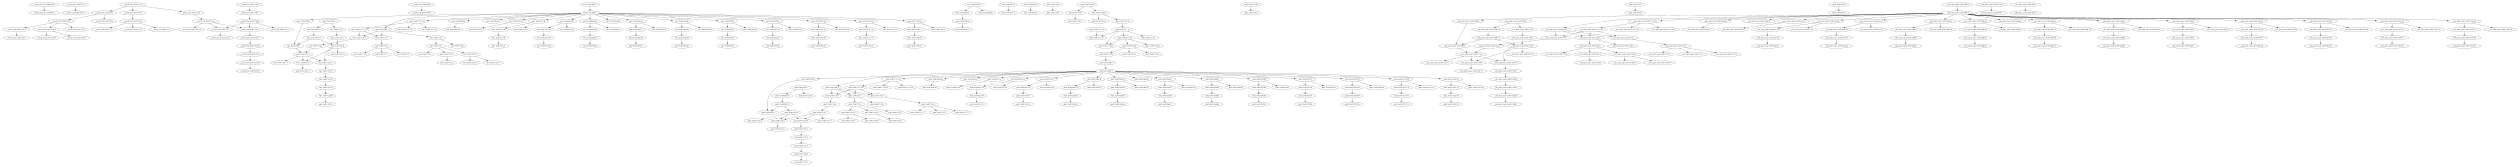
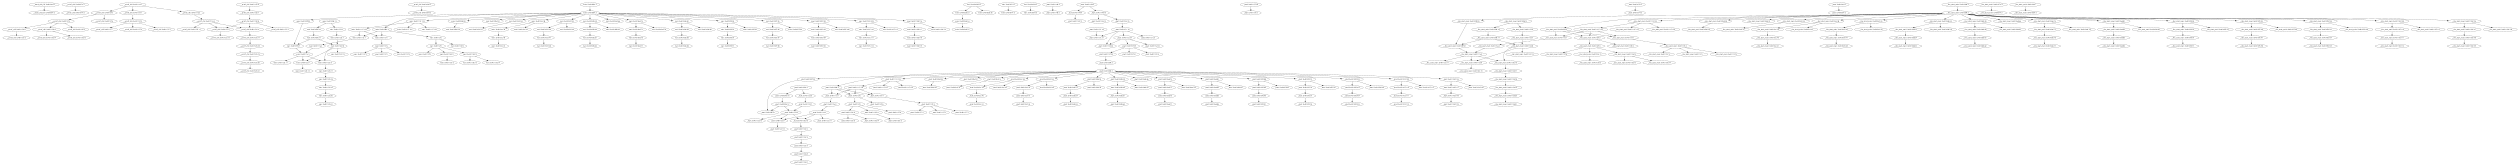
  strict digraph {
    fontname=Ubuntu
    node [fontname=Ubuntu]
    edge [fontname=Ubuntu]
    n1 [label="__stack_chk_fail: 0x401064:3"]
    n2 [label="__stack_chk_fail: 0x401064:-2"]
    n3 [label="__printf_chk: 0x401074:3"]
    n4 [label="__printf_chk: 0x401074:-2"]
    n5 [label="__printf_chk: 0x40111a:1"]
    n6 [label="__printf_chk: 0x40111a:2"]
    n7 [label="__printf_chk: 0x40112f:3"]
    n8 [label="__printf_chk: 0x401137:1"]
    n9 [label="__printf_chk: 0x40111a:3"]
    n10 [label="__printf_chk: 0x40112f:4"]
    n11 [label="__printf_chk: 0x40112f:6"]
    n12 [label="__printf_chk: 0x401137:2"]
    n13 [label="__printf_chk: 0x401122:9"]
    n14 [label="__printf_chk: 0x401122:11"]
    n15 [label="__printf_chk: 0x40112b:16"]
    n16 [label="__printf_chk: 0x40112f:8"]
    n17 [label="__printf_chk: 0x401136:11"]
    n18 [label="__printf_chk: 0x401136:12"]
    n19 [label="__printf_chk: 0x401137:3"]
    n20 [label="__printf_chk: 0x401137:4"]
    n21 [label="__printf_chk: 0x401137:5"]
    n22 [label="__printf_chk: 0x401122:13"]
    n23 [label="__printf_chk: 0x40112b:17"]
    n24 [label="__printf_chk: 0x40112b:18"]
    n25 [label="__printf_chk: 0x401152:6"]
    n26 [label="__printf_chk: 0x401122:7"]
    n27 [label="__printf_chk: 0x401122:8"]
    n28 [label="__printf_chk: 0x401122:12"]
    n29 [label="__printf_chk: 0x40112b:19"]
    n30 [label="__printf_chk: 0x40112b:20"]
    n31 [label="__printf_chk: 0x40112b:21"]
    n32 [label="__printf_chk: 0x401136:-2"]
    n33 [label="__printf_chk: 0x401136:13"]
    n34 [label="__printf_chk: 0x401136:14"]
    n35 [label="__printf_chk: 0x401064:3"]
    n36 [label="__printf_chk: 0x401064:-2"]
    n37 [label="main: 0x401084:2"]
    n38 [label="main: 0x401084:3"]
    n39 [label="main: 0x401084:4"]
    n40 [label="main: 0x40109f:20"]
    n41 [label="main: 0x4010b8:28"]
    n42 [label="main: 0x4010bd:31"]
    n43 [label="main: 0x4010c0:34"]
    n44 [label="main: 0x4010cc:38"]
    n45 [label="main: 0x4010d1:45"]
    n46 [label="main: 0x4010db:59"]
    n47 [label="main: 0x4010e0:66"]
    n48 [label="main: 0x4010e6:74"]
    n49 [label="main: 0x4010eb:81"]
    n50 [label="main: 0x4010f0:88"]
    n51 [label="main: 0x4010f5:95"]
    n52 [label="main: 0x4010fd:102"]
    n53 [label="main: 0x401105:109"]
    n54 [label="main: 0x40110d:116"]
    n55 [label="main: 0x401115:123"]
    n56 [label="main: 0x40111a:1"]
    n57 [label="main: 0x40112f:3"]
    n58 [label="main: 0x401137:1"]
    n59 [label="main: 0x40109f:21"]
    n60 [label="main: 0x4010b8:29"]
    n61 [label="main: 0x4010c0:35"]
    n62 [label="main: 0x4010cc:39"]
    n63 [label="main: 0x4010cc:42"]
    n64 [label="main: 0x4010d1:46"]
    n65 [label="main: 0x4010d1:49"]
    n66 [label="main: 0x4010d6:52"]
    n67 [label="main: 0x4010d6:53"]
    n68 [label="main: 0x4010d6:56"]
    n69 [label="main: 0x4010db:60"]
    n70 [label="main: 0x4010db:63"]
    n71 [label="main: 0x4010e6:75"]
    n72 [label="main: 0x4010e6:78"]
    n73 [label="main: 0x4010eb:82"]
    n74 [label="main: 0x4010eb:85"]
    n75 [label="main: 0x4010f0:89"]
    n76 [label="main: 0x4010f0:92"]
    n77 [label="main: 0x4010f5:96"]
    n78 [label="main: 0x4010f5:99"]
    n79 [label="main: 0x4010fd:103"]
    n80 [label="main: 0x4010fd:106"]
    n81 [label="main: 0x401105:110"]
    n82 [label="main: 0x401105:113"]
    n83 [label="main: 0x40110d:117"]
    n84 [label="main: 0x40110d:120"]
    n85 [label="main: 0x401115:124"]
    n86 [label="main: 0x401115:125"]
    n87 [label="main: 0x401115:126"]
    n88 [label="main: 0x40111a:2"]
    n89 [label="main: 0x40112f:4"]
    n90 [label="main: 0x40112f:6"]
    n91 [label="main: 0x401137:2"]
    n92 [label="main: 0x40111a:3"]
    n93 [label="main: 0x4010cc:40"]
    n94 [label="main: 0x4010d1:47"]
    n95 [label="main: 0x4010d6:54"]
    n96 [label="main: 0x4010db:61"]
    n97 [label="main: 0x4010e6:76"]
    n98 [label="main: 0x4010eb:83"]
    n99 [label="main: 0x4010f0:90"]
    n100 [label="main: 0x4010f5:97"]
    n101 [label="main: 0x4010fd:104"]
    n102 [label="main: 0x401105:111"]
    n103 [label="main: 0x40110d:118"]
    n104 [label="main: 0x40112f:8"]
    n105 [label="main: 0x401136:11"]
    n106 [label="main: 0x401136:12"]
    n107 [label="main: 0x401137:3"]
    n108 [label="main: 0x401137:4"]
    n109 [label="main: 0x401137:5"]
    n110 [label="main: 0x401096:15"]
    n111 [label="main: 0x401096:16"]
    n112 [label="main: 0x401122:6"]
    n113 [label="main: 0x401096:17"]
    n114 [label="main: 0x401122:7"]
    n115 [label="main: 0x401122:8"]
    n116 [label="main: 0x401122:9"]
    n117 [label="main: 0x40112b:16"]
    n118 [label="main: 0x401122:12"]
    n119 [label="main: 0x401122:11"]
    n120 [label="main: 0x401122:13"]
    n121 [label="main: 0x40112b:17"]
    n122 [label="main: 0x4010cc:41"]
    n123 [label="main: 0x4010d1:48"]
    n124 [label="main: 0x4010d6:55"]
    n125 [label="main: 0x4010db:62"]
    n126 [label="main: 0x4010e6:77"]
    n127 [label="main: 0x4010eb:84"]
    n128 [label="main: 0x4010f0:91"]
    n129 [label="main: 0x4010f5:98"]
    n130 [label="main: 0x4010fd:105"]
    n131 [label="main: 0x401105:112"]
    n132 [label="main: 0x40110d:119"]
    n133 [label="main: 0x401074:3"]
    n134 [label="main: 0x401074:-2"]
    n135 [label="main: 0x40112b:18"]
    n136 [label="main: 0x40112b:19"]
    n137 [label="main: 0x40112b:20"]
    n138 [label="main: 0x40112b:21"]
    n139 [label="main: 0x401136:-2"]
    n140 [label="main: 0x401136:13"]
    n141 [label="main: 0x401136:14"]
    n142 [label="main: 0x401064:3"]
    n143 [label="main: 0x401064:-2"]
    n144 [label="_start: 0x401146:4"]
    n145 [label="_start: 0x401146:5"]
    n146 [label="_start: 0x401149:8"]
    n147 [label="_start: 0x401149:9"]
    n148 [label="_start: 0x401149:10"]
    n149 [label="_start: 0x401149:11"]
    n150 [label="_start: 0x40114a:13"]
    n151 [label="_start: 0x40114d:15"]
    n152 [label="_start: 0x401151:19"]
    n153 [label="_start: 0x401151:20"]
    n154 [label="_start: 0x401151:21"]
    n155 [label="_start: 0x401152:24"]
    n156 [label="_start: 0x401152:26"]
    n157 [label="_start: 0x401152:25"]
    n158 [label="_start: 0x40115f:39"]
    n159 [label="_start: 0x40115f:40"]
    n160 [label="_start: 0x40115f:41"]
    n161 [label="_start: 0x40115f:42"]
    n162 [label="_start: 0x401151:18"]
    n163 [label="_start: 0x401084:2"]
    n164 [label="_start: 0x401084:3"]
    n165 [label="_start: 0x401084:4"]
    n166 [label="_start: 0x40109f:20"]
    n167 [label="_start: 0x4010b8:28"]
    n168 [label="_start: 0x4010bd:31"]
    n169 [label="_start: 0x4010c0:34"]
    n170 [label="_start: 0x4010cc:38"]
    n171 [label="_start: 0x4010d1:45"]
    n172 [label="_start: 0x4010d6:52"]
    n173 [label="_start: 0x4010db:59"]
    n174 [label="_start: 0x4010e0:66"]
    n175 [label="_start: 0x4010e6:74"]
    n176 [label="_start: 0x4010eb:81"]
    n177 [label="_start: 0x4010f0:88"]
    n178 [label="_start: 0x4010f5:95"]
    n179 [label="_start: 0x4010fd:102"]
    n180 [label="_start: 0x401105:109"]
    n181 [label="_start: 0x40110d:116"]
    n182 [label="_start: 0x401115:123"]
    n183 [label="_start: 0x40115f:38"]
    n184 [label="_start: 0x40115f:-2"]
    n185 [label="_start: 0x40111a:1"]
    n186 [label="_start: 0x40112f:3"]
    n187 [label="_start: 0x401137:1"]
    n188 [label="_start: 0x40109f:21"]
    n189 [label="_start: 0x4010b8:29"]
    n190 [label="_start: 0x4010c0:35"]
    n191 [label="_start: 0x4010cc:39"]
    n192 [label="_start: 0x4010cc:42"]
    n193 [label="_start: 0x4010d1:46"]
    n194 [label="_start: 0x4010d1:49"]
    n195 [label="_start: 0x4010d6:53"]
    n196 [label="_start: 0x4010d6:56"]
    n197 [label="_start: 0x4010db:60"]
    n198 [label="_start: 0x4010db:63"]
    n199 [label="_start: 0x4010e6:75"]
    n200 [label="_start: 0x4010e6:78"]
    n201 [label="_start: 0x4010eb:82"]
    n202 [label="_start: 0x4010eb:85"]
    n203 [label="_start: 0x4010f0:89"]
    n204 [label="_start: 0x4010f0:92"]
    n205 [label="_start: 0x4010f5:96"]
    n206 [label="_start: 0x4010f5:99"]
    n207 [label="_start: 0x4010fd:103"]
    n208 [label="_start: 0x4010fd:106"]
    n209 [label="_start: 0x401105:110"]
    n210 [label="_start: 0x401105:113"]
    n211 [label="_start: 0x40110d:117"]
    n212 [label="_start: 0x40110d:120"]
    n213 [label="_start: 0x401115:124"]
    n214 [label="_start: 0x401115:125"]
    n215 [label="_start: 0x401115:126"]
    n216 [label="_start: 0x40111a:2"]
    n217 [label="_start: 0x40112f:4"]
    n218 [label="_start: 0x40112f:6"]
    n219 [label="_start: 0x401137:2"]
    n220 [label="_start: 0x4010cc:40"]
    n221 [label="_start: 0x4010d1:47"]
    n222 [label="_start: 0x4010d6:54"]
    n223 [label="_start: 0x4010db:61"]
    n224 [label="_start: 0x4010e6:76"]
    n225 [label="_start: 0x4010eb:83"]
    n226 [label="_start: 0x4010f0:90"]
    n227 [label="_start: 0x4010f5:97"]
    n228 [label="_start: 0x4010fd:104"]
    n229 [label="_start: 0x401105:111"]
    n230 [label="_start: 0x40110d:118"]
    n231 [label="_start: 0x40111a:3"]
    n232 [label="_start: 0x40112f:8"]
    n233 [label="_start: 0x401136:11"]
    n234 [label="_start: 0x401136:12"]
    n235 [label="_start: 0x401137:3"]
    n236 [label="_start: 0x401137:4"]
    n237 [label="_start: 0x401137:5"]
    n238 [label="_start: 0x401096:15"]
    n239 [label="_start: 0x401096:16"]
    n240 [label="_start: 0x401122:6"]
    n241 [label="_start: 0x401096:17"]
+   n242 [label="_start: 0x401122:7"]
    n243 [label="_start: 0x401122:8"]
    n244 [label="_start: 0x401122:9"]
    n245 [label="_start: 0x40112b:16"]
    n246 [label="_start: 0x401122:12"]
    n247 [label="_start: 0x401122:13"]
    n248 [label="_start: 0x40112b:17"]
    n249 [label="_start: 0x4010cc:41"]
    n250 [label="_start: 0x4010d1:48"]
    n251 [label="_start: 0x4010d6:55"]
    n252 [label="_start: 0x4010db:62"]
    n253 [label="_start: 0x4010e6:77"]
    n254 [label="_start: 0x4010eb:84"]
    n255 [label="_start: 0x4010f0:91"]
    n256 [label="_start: 0x4010f5:98"]
    n257 [label="_start: 0x4010fd:105"]
    n258 [label="_start: 0x401105:112"]
    n259 [label="_start: 0x40110d:119"]
    n260 [label="_start: 0x401074:3"]
    n261 [label="_start: 0x401074:-2"]
    n262 [label="_start: 0x401122:11"]
    n263 [label="_start: 0x40112b:18"]
    n264 [label="_start: 0x40112b:19"]
    n265 [label="_start: 0x40112b:20"]
    n266 [label="_start: 0x40112b:21"]
    n267 [label="_start: 0x401136:-2"]
    n268 [label="_start: 0x401136:13"]
    n269 [label="_start: 0x401136:14"]
    n270 [label="_start: 0x401064:3"]
    n271 [label="_start: 0x401064:-2"]
    n272 [label="__libc_start_main: 0x401084:2"]
    n273 [label="__libc_start_main: 0x401084:3"]
    n274 [label="__libc_start_main: 0x401084:4"]
    n275 [label="__libc_start_main: 0x40109f:20"]
    n276 [label="__libc_start_main: 0x4010b8:28"]
    n277 [label="__libc_start_main: 0x4010bd:31"]
    n278 [label="__libc_start_main: 0x4010c0:34"]
    n279 [label="__libc_start_main: 0x4010cc:38"]
    n280 [label="__libc_start_main: 0x4010d1:45"]
    n281 [label="__libc_start_main: 0x4010d6:52"]
    n282 [label="__libc_start_main: 0x4010db:59"]
    n283 [label="__libc_start_main: 0x4010e0:66"]
    n284 [label="__libc_start_main: 0x4010e6:74"]
    n285 [label="__libc_start_main: 0x4010eb:81"]
    n286 [label="__libc_start_main: 0x4010f0:88"]
    n287 [label="__libc_start_main: 0x4010f5:95"]
    n288 [label="__libc_start_main: 0x4010fd:102"]
    n289 [label="__libc_start_main: 0x401105:109"]
    n290 [label="__libc_start_main: 0x40110d:116"]
    n291 [label="__libc_start_main: 0x401115:123"]
    n292 [label="__libc_start_main: 0x40111a:1"]
    n293 [label="__libc_start_main: 0x40112f:3"]
    n294 [label="__libc_start_main: 0x401137:1"]
    n295 [label="__libc_start_main: 0x40109f:21"]
    n296 [label="__libc_start_main: 0x4010b8:29"]
    n297 [label="__libc_start_main: 0x4010c0:35"]
    n298 [label="__libc_start_main: 0x4010cc:39"]
    n299 [label="__libc_start_main: 0x4010cc:42"]
    n300 [label="__libc_start_main: 0x4010d1:46"]
    n301 [label="__libc_start_main: 0x4010d1:49"]
    n302 [label="__libc_start_main: 0x4010d6:53"]
    n303 [label="__libc_start_main: 0x4010d6:56"]
    n304 [label="__libc_start_main: 0x4010db:60"]
    n305 [label="__libc_start_main: 0x4010db:63"]
    n306 [label="__libc_start_main: 0x4010e6:75"]
    n307 [label="__libc_start_main: 0x4010e6:78"]
    n308 [label="__libc_start_main: 0x4010eb:82"]
    n309 [label="__libc_start_main: 0x4010eb:85"]
    n310 [label="__libc_start_main: 0x4010f0:89"]
    n311 [label="__libc_start_main: 0x4010f0:92"]
    n312 [label="__libc_start_main: 0x4010f5:96"]
    n313 [label="__libc_start_main: 0x4010f5:99"]
    n314 [label="__libc_start_main: 0x4010fd:103"]
    n315 [label="__libc_start_main: 0x4010fd:106"]
    n316 [label="__libc_start_main: 0x401105:110"]
    n317 [label="__libc_start_main: 0x401105:113"]
    n318 [label="__libc_start_main: 0x40110d:117"]
    n319 [label="__libc_start_main: 0x40110d:120"]
    n320 [label="__libc_start_main: 0x401115:124"]
    n321 [label="__libc_start_main: 0x401115:125"]
    n322 [label="__libc_start_main: 0x401115:126"]
    n323 [label="__libc_start_main: 0x40111a:2"]
    n324 [label="__libc_start_main: 0x40112f:4"]
    n325 [label="__libc_start_main: 0x40112f:6"]
    n326 [label="__libc_start_main: 0x401137:2"]
    n327 [label="__libc_start_main: 0x40111a:3"]
    n328 [label="__libc_start_main: 0x4010cc:40"]
    n329 [label="__libc_start_main: 0x4010d1:47"]
    n330 [label="__libc_start_main: 0x4010d6:54"]
    n331 [label="__libc_start_main: 0x4010db:61"]
    n332 [label="__libc_start_main: 0x4010e6:76"]
    n333 [label="__libc_start_main: 0x4010eb:83"]
    n334 [label="__libc_start_main: 0x4010f0:90"]
    n335 [label="__libc_start_main: 0x4010f5:97"]
    n336 [label="__libc_start_main: 0x4010fd:104"]
    n337 [label="__libc_start_main: 0x401105:111"]
    n338 [label="__libc_start_main: 0x40110d:118"]
    n339 [label="__libc_start_main: 0x40112f:8"]
    n340 [label="__libc_start_main: 0x401136:11"]
    n341 [label="__libc_start_main: 0x401136:12"]
    n342 [label="__libc_start_main: 0x401137:3"]
    n343 [label="__libc_start_main: 0x401137:4"]
    n344 [label="__libc_start_main: 0x401137:5"]
    n345 [label="__libc_start_main: 0x401096:15"]
    n346 [label="__libc_start_main: 0x401096:16"]
    n347 [label="__libc_start_main: 0x401122:6"]
    n348 [label="__libc_start_main: 0x401096:17"]
    n349 [label="__libc_start_main: 0x401122:7"]
    n350 [label="__libc_start_main: 0x401122:8"]
    n351 [label="__libc_start_main: 0x401122:9"]
    n352 [label="__libc_start_main: 0x40112b:16"]
    n353 [label="__libc_start_main: 0x401122:12"]
    n354 [label="__libc_start_main: 0x401122:11"]
    n355 [label="__libc_start_main: 0x401122:13"]
    n356 [label="__libc_start_main: 0x40112b:17"]
    n357 [label="__libc_start_main: 0x4010cc:41"]
    n358 [label="__libc_start_main: 0x4010d1:48"]
    n359 [label="__libc_start_main: 0x4010d6:55"]
    n360 [label="__libc_start_main: 0x4010db:62"]
    n361 [label="__libc_start_main: 0x4010e6:77"]
    n362 [label="__libc_start_main: 0x4010eb:84"]
    n363 [label="__libc_start_main: 0x4010f0:91"]
    n364 [label="__libc_start_main: 0x4010f5:98"]
    n365 [label="__libc_start_main: 0x4010fd:105"]
    n366 [label="__libc_start_main: 0x401105:112"]
    n367 [label="__libc_start_main: 0x40110d:119"]
    n368 [label="__libc_start_main: 0x401074:3"]
    n369 [label="__libc_start_main: 0x401074:-2"]
    n370 [label="__libc_start_main: 0x40112b:18"]
    n371 [label="__libc_start_main: 0x40112b:19"]
    n372 [label="__libc_start_main: 0x40112b:20"]
    n373 [label="__libc_start_main: 0x40112b:21"]
    n374 [label="__libc_start_main: 0x401136:-2"]
    n375 [label="__libc_start_main: 0x401136:13"]
    n376 [label="__libc_start_main: 0x401136:14"]
    n377 [label="__libc_start_main: 0x401064:3"]
    n378 [label="__libc_start_main: 0x401064:-2"]
    n1 -> n2
    n3 -> n4
    n5 -> n6
    n5 -> n7
    n5 -> n8
    n6 -> n9
    n7 -> n10
    n7 -> n11
    n8 -> n12
    n9 -> n13
    n9 -> n14
    n9 -> n15
    n10 -> n16
    n10 -> n17
    n10 -> n18
    n12 -> n19
    n12 -> n20
    n12 -> n21
    n13 -> n22
    n15 -> n23
    n17 -> n32
    n18 -> n33
    n18 -> n34
    n23 -> n24
    n24 -> n29
    n25 -> n26
    n26 -> n27
    n27 -> n13
    n27 -> n15
    n27 -> n28
    n29 -> n30
    n30 -> n31
    n35 -> n36
    n37 -> n38
    n38 -> n39
    n38 -> n40
    n38 -> n41
    n38 -> n42
    n38 -> n43
    n38 -> n44
    n38 -> n45
    n38 -> n46
    n38 -> n47
    n38 -> n48
    n38 -> n49
    n38 -> n50
    n38 -> n51
    n38 -> n52
    n38 -> n53
    n38 -> n54
    n38 -> n55
    n39 -> n56
    n39 -> n57
    n39 -> n58
    n40 -> n59
    n41 -> n60
    n43 -> n61
    n44 -> n62
    n44 -> n63
    n45 -> n64
    n45 -> n65
    n46 -> n69
    n46 -> n70
    n48 -> n71
    n48 -> n72
    n49 -> n73
    n49 -> n74
    n50 -> n75
    n50 -> n76
    n51 -> n77
    n51 -> n78
    n52 -> n79
    n52 -> n80
    n53 -> n81
    n53 -> n82
    n54 -> n83
    n54 -> n84
    n55 -> n85
    n55 -> n86
    n55 -> n87
    n56 -> n88
    n57 -> n89
    n57 -> n90
    n58 -> n91
    n59 -> n92
    n62 -> n93
    n64 -> n94
    n66 -> n67
    n66 -> n68
    n67 -> n95
    n69 -> n96
    n71 -> n97
    n73 -> n98
    n75 -> n99
    n77 -> n100
    n79 -> n101
    n81 -> n102
    n83 -> n103
    n85 -> n56
    n85 -> n58
    n88 -> n92
    n89 -> n104
    n89 -> n105
    n89 -> n106
    n91 -> n107
    n91 -> n108
    n91 -> n109
    n92 -> n116
    n92 -> n117
    n92 -> n119
    n93 -> n122
    n94 -> n123
    n95 -> n124
    n96 -> n125
    n97 -> n126
    n98 -> n127
    n99 -> n128
    n100 -> n129
    n101 -> n130
    n102 -> n131
    n103 -> n132
    n105 -> n139
    n106 -> n140
    n106 -> n141
    n110 -> n111
    n110 -> n112
    n111 -> n113
    n112 -> n114
    n113 -> n59
    n113 -> n115
    n114 -> n115
    n115 -> n116
    n115 -> n117
    n115 -> n118
    n116 -> n120
    n117 -> n121
    n121 -> n135
    n133 -> n134
    n135 -> n136
    n136 -> n137
    n137 -> n138
    n142 -> n143
    n144 -> n145
    n146 -> n147
    n146 -> n148
    n147 -> n149
    n148 -> n150
    n148 -> n151
    n151 -> n152
    n152 -> n153
    n152 -> n154
    n152 -> n155
    n152 -> n156
    n155 -> n156
    n155 -> n157
    n155 -> n158
    n158 -> n159
    n158 -> n160
    n158 -> n161
    n159 -> n163
    n162 -> n154
    n163 -> n164
    n164 -> n165
    n164 -> n166
    n164 -> n167
    n164 -> n168
    n164 -> n169
    n164 -> n170
    n164 -> n171
    n164 -> n172
    n164 -> n173
    n164 -> n174
    n164 -> n175
    n164 -> n176
    n164 -> n177
    n164 -> n178
    n164 -> n179
    n164 -> n180
    n164 -> n181
    n164 -> n182
    n165 -> n185
    n165 -> n186
    n165 -> n187
    n166 -> n188
    n167 -> n189
    n169 -> n190
    n170 -> n191
    n170 -> n192
    n171 -> n193
    n171 -> n194
    n172 -> n195
    n172 -> n196
    n173 -> n197
    n173 -> n198
    n175 -> n199
    n175 -> n200
    n176 -> n201
    n176 -> n202
    n177 -> n203
    n177 -> n204
    n178 -> n205
    n178 -> n206
    n179 -> n207
    n179 -> n208
    n180 -> n209
    n180 -> n210
    n181 -> n211
    n181 -> n212
    n182 -> n213
    n182 -> n214
    n182 -> n215
    n183 -> n184
    n185 -> n216
    n186 -> n217
    n186 -> n218
    n187 -> n219
    n191 -> n220
    n193 -> n221
    n195 -> n222
    n197 -> n223
    n199 -> n224
    n201 -> n225
    n203 -> n226
    n205 -> n227
    n207 -> n228
    n209 -> n229
    n211 -> n230
    n213 -> n185
    n213 -> n186
    n213 -> n187
    n216 -> n231
    n217 -> n232
    n217 -> n233
    n217 -> n234
    n219 -> n235
    n219 -> n236
    n219 -> n237
    n220 -> n249
    n221 -> n250
    n222 -> n251
    n223 -> n252
    n224 -> n253
    n225 -> n254
    n226 -> n255
    n227 -> n256
    n228 -> n257
    n229 -> n258
    n230 -> n259
    n231 -> n244
    n231 -> n245
    n231 -> n262
    n233 -> n267
    n234 -> n268
    n234 -> n269
    n238 -> n239
    n238 -> n240
    n239 -> n241
+   n240 -> n242
    n241 -> n188
    n241 -> n243
+   n242 -> n243
    n243 -> n244
    n243 -> n245
    n243 -> n246
    n244 -> n247
    n245 -> n248
    n248 -> n263
    n260 -> n261
    n263 -> n264
    n264 -> n265
    n265 -> n266
    n270 -> n271
    n272 -> n273
    n273 -> n274
    n273 -> n275
    n273 -> n276
    n273 -> n277
    n273 -> n278
    n273 -> n279
    n273 -> n280
    n273 -> n281
    n273 -> n282
    n273 -> n283
    n273 -> n284
    n273 -> n285
    n273 -> n286
    n273 -> n287
    n273 -> n288
    n273 -> n289
    n273 -> n290
    n273 -> n291
    n274 -> n292
    n274 -> n293
    n274 -> n294
    n275 -> n295
    n276 -> n296
    n278 -> n297
    n279 -> n298
    n279 -> n299
    n280 -> n300
    n280 -> n301
    n281 -> n302
    n281 -> n303
    n282 -> n304
    n282 -> n305
    n284 -> n306
    n284 -> n307
    n285 -> n308
    n285 -> n309
    n286 -> n310
    n286 -> n311
    n287 -> n312
    n287 -> n313
    n288 -> n314
    n288 -> n315
    n289 -> n316
    n289 -> n317
    n290 -> n318
    n290 -> n319
    n291 -> n320
    n291 -> n321
    n291 -> n322
    n292 -> n323
    n293 -> n324
    n293 -> n325
    n294 -> n326
    n295 -> n327
    n298 -> n328
    n300 -> n329
    n302 -> n330
    n304 -> n331
    n306 -> n332
    n308 -> n333
    n310 -> n334
    n312 -> n335
    n314 -> n336
    n316 -> n337
    n318 -> n338
    n320 -> n292
    n320 -> n293
    n320 -> n294
    n323 -> n327
    n324 -> n339
    n324 -> n340
    n324 -> n341
    n326 -> n342
    n326 -> n343
    n326 -> n344
    n327 -> n351
    n327 -> n352
    n327 -> n354
    n328 -> n357
    n329 -> n358
    n330 -> n359
    n331 -> n360
    n332 -> n361
    n333 -> n362
    n334 -> n363
    n335 -> n364
    n336 -> n365
    n337 -> n366
    n338 -> n367
    n340 -> n374
    n341 -> n375
    n341 -> n376
    n345 -> n346
    n345 -> n347
    n346 -> n348
    n347 -> n349
    n348 -> n295
    n348 -> n350
    n349 -> n350
    n350 -> n351
    n350 -> n352
    n350 -> n353
    n351 -> n355
    n352 -> n356
    n356 -> n370
    n369 -> n368
    n370 -> n371
    n371 -> n372
    n372 -> n373
    n377 -> n378
  }
